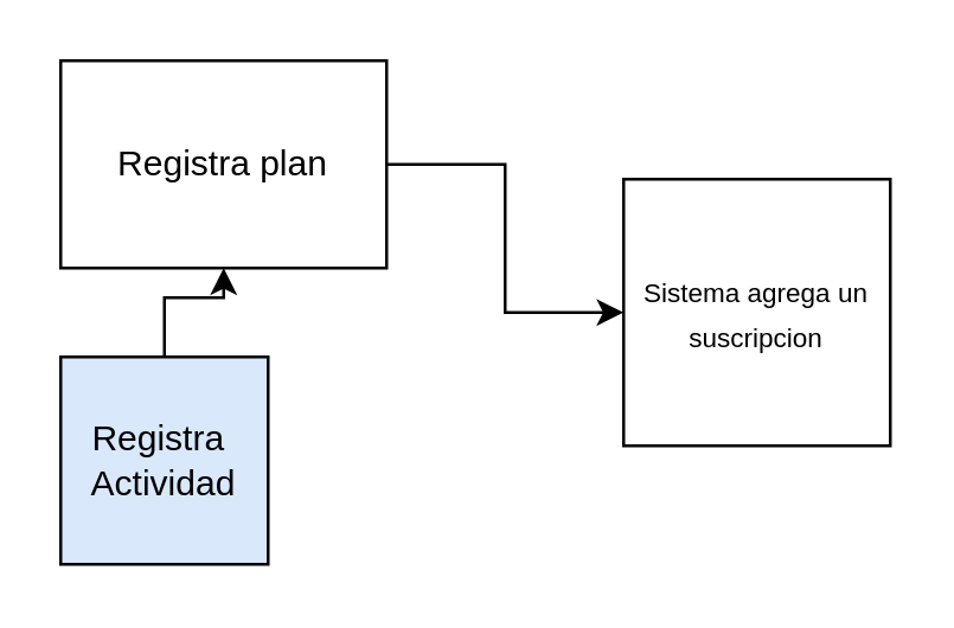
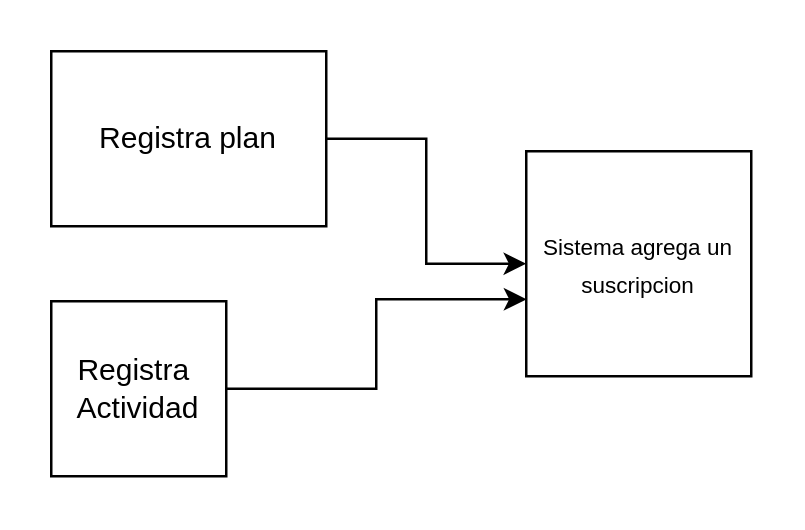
  <mxCell id="0" />
  <mxCell id="1" parent="0" />
  <mxCell id="2" style="edgeStyle=orthogonalEdgeStyle;rounded=0;orthogonalLoop=1;jettySize=auto;html=1;" parent="1" source="3" target="4" edge="1"><mxGeometry relative="1" as="geometry" /></mxCell>
  <mxCell id="3" value="Registra plan" style="whiteSpace=wrap;html=1;aspect=fixed;" parent="1" vertex="1"><mxGeometry x="20" y="20" width="110" height="70" as="geometry" /></mxCell>
  <mxCell id="4" value="&lt;font style=&quot;font-size: 9px&quot;&gt;Sistema agrega un suscripcion&lt;/font&gt;" style="whiteSpace=wrap;html=1;aspect=fixed;rounded=0;" parent="1" vertex="1"><mxGeometry x="210" y="60" width="90" height="90" as="geometry" /></mxCell>
- <mxCell id="5" style="edgeStyle=orthogonalEdgeStyle;rounded=0;orthogonalLoop=1;jettySize=auto;html=1;" parent="1" source="6" target="3" edge="1"><mxGeometry relative="1" as="geometry" /></mxCell>
- <mxCell id="6" value="Registra&amp;nbsp;&lt;br&gt;Actividad" style="whiteSpace=wrap;html=1;aspect=fixed;fillColor=#dae8fc;" parent="1" vertex="1"><mxGeometry x="20" y="120" width="70" height="70" as="geometry" /></mxCell>
+ <mxCell id="5" style="edgeStyle=orthogonalEdgeStyle;rounded=0;orthogonalLoop=1;jettySize=auto;html=1;entryX=0.001;entryY=0.658;entryDx=0;entryDy=0;entryPerimeter=0;" parent="1" source="6" target="4" edge="1"><mxGeometry relative="1" as="geometry" /></mxCell>
+ <mxCell id="6" value="Registra&amp;nbsp;&lt;br&gt;Actividad" style="whiteSpace=wrap;html=1;aspect=fixed;" parent="1" vertex="1"><mxGeometry x="20" y="120" width="70" height="70" as="geometry" /></mxCell>
